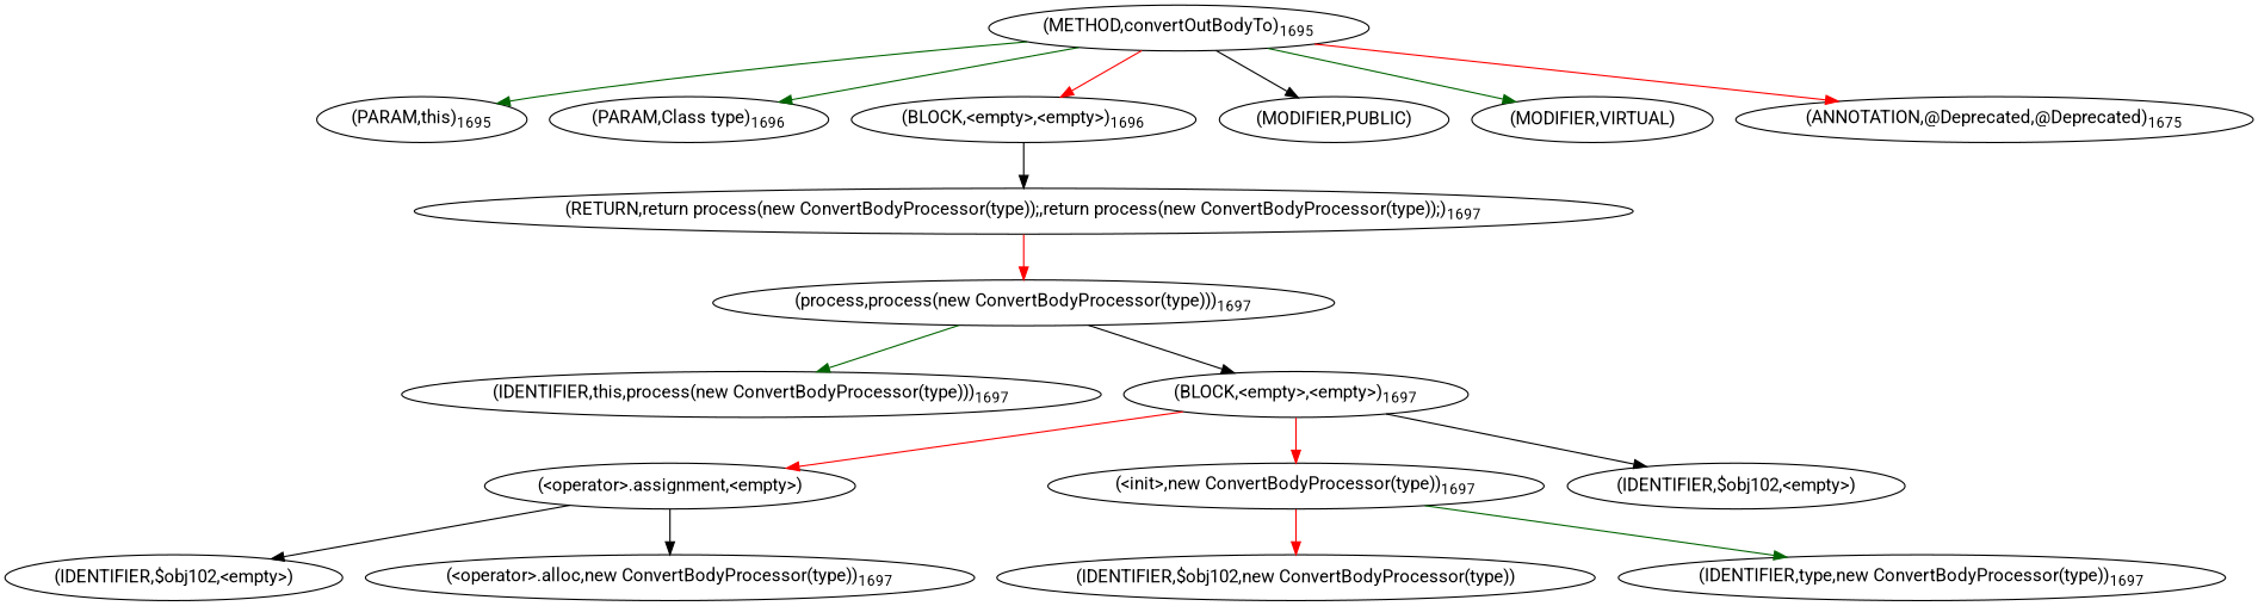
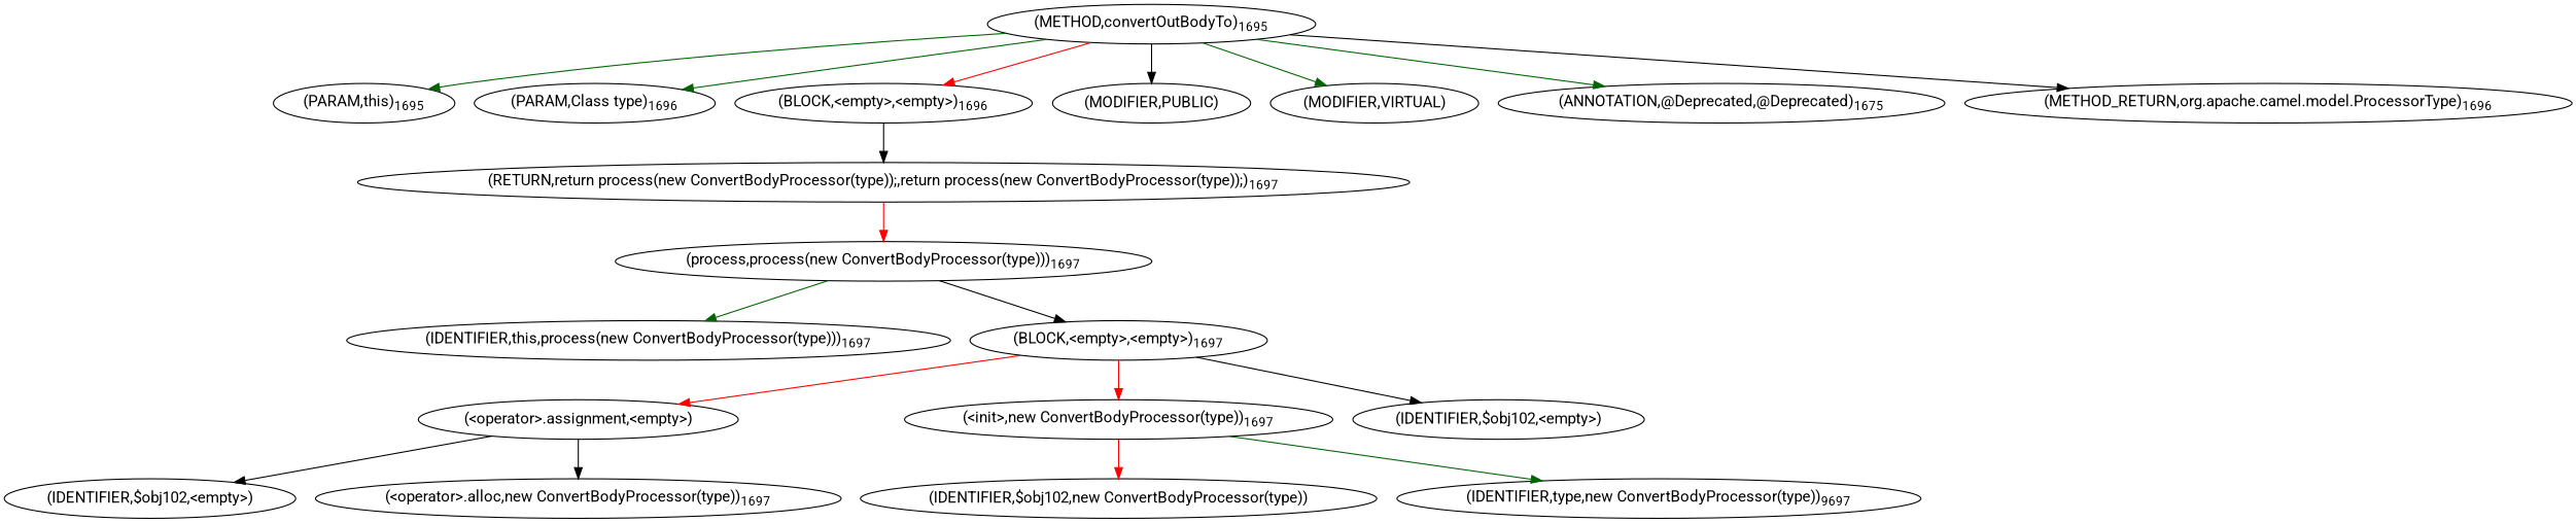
  digraph {
    fontname=Roboto
    node [fontname=Roboto]
    edge [color=black fontname=Roboto]
    n1 [label=<(METHOD,convertOutBodyTo)<SUB>1695</SUB>>]
    n2 [label=<(PARAM,this)<SUB>1695</SUB>>]
    n3 [label=<(PARAM,Class type)<SUB>1696</SUB>>]
    n4 [label=<(BLOCK,&lt;empty&gt;,&lt;empty&gt;)<SUB>1696</SUB>>]
    n5 [label=<(MODIFIER,PUBLIC)>]
    n6 [label=<(MODIFIER,VIRTUAL)>]
    n7 [label=<(ANNOTATION,@Deprecated,@Deprecated)<SUB>1675</SUB>>]
+   n8 [label=<(METHOD_RETURN,org.apache.camel.model.ProcessorType)<SUB>1696</SUB>>]
    n9 [label=<(RETURN,return process(new ConvertBodyProcessor(type));,return process(new ConvertBodyProcessor(type));)<SUB>1697</SUB>>]
    n10 [label=<(process,process(new ConvertBodyProcessor(type)))<SUB>1697</SUB>>]
    n11 [label=<(IDENTIFIER,this,process(new ConvertBodyProcessor(type)))<SUB>1697</SUB>>]
    n12 [label=<(BLOCK,&lt;empty&gt;,&lt;empty&gt;)<SUB>1697</SUB>>]
    n13 [label=<(&lt;operator&gt;.assignment,&lt;empty&gt;)>]
    n14 [label=<(&lt;init&gt;,new ConvertBodyProcessor(type))<SUB>1697</SUB>>]
    n15 [label=<(IDENTIFIER,$obj102,&lt;empty&gt;)>]
    n16 [label=<(IDENTIFIER,$obj102,&lt;empty&gt;)>]
    n17 [label=<(&lt;operator&gt;.alloc,new ConvertBodyProcessor(type))<SUB>1697</SUB>>]
    n18 [label=<(IDENTIFIER,$obj102,new ConvertBodyProcessor(type))>]
-   n19 [label=<(IDENTIFIER,type,new ConvertBodyProcessor(type))<SUB>1697</SUB>>]
+   n19 [label=<(IDENTIFIER,type,new ConvertBodyProcessor(type))<SUB>9697</SUB>>]
    n1 -> n2 [color=darkgreen]
    n1 -> n3 [color=darkgreen]
    n1 -> n4 [color=red]
    n1 -> n5
    n1 -> n6 [color=darkgreen]
-   n1 -> n7 [color=red]
+   n1 -> n7 [color=darkgreen]
+   n1 -> n8
    n4 -> n9
    n9 -> n10 [color=red]
    n10 -> n11 [color=darkgreen]
    n10 -> n12
    n12 -> n13 [color=red]
    n12 -> n14 [color=red]
    n12 -> n15
    n13 -> n16
    n13 -> n17
    n14 -> n18 [color=red]
    n14 -> n19 [color=darkgreen]
  }
